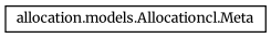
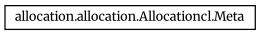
  digraph {
    rankdir=LR
    fontname=Merriweather
-   n1 [color=black fillcolor=white fontname=Merriweather fontsize=10 height=0.2 label="allocation.models.Allocationcl.Meta" shape=record style=filled width=0.4]
+   n1 [color=black fillcolor=white fontname=Merriweather fontsize=10 height=0.2 label="allocation.allocation.Allocationcl.Meta" shape=record style=filled width=0.4]
  }
